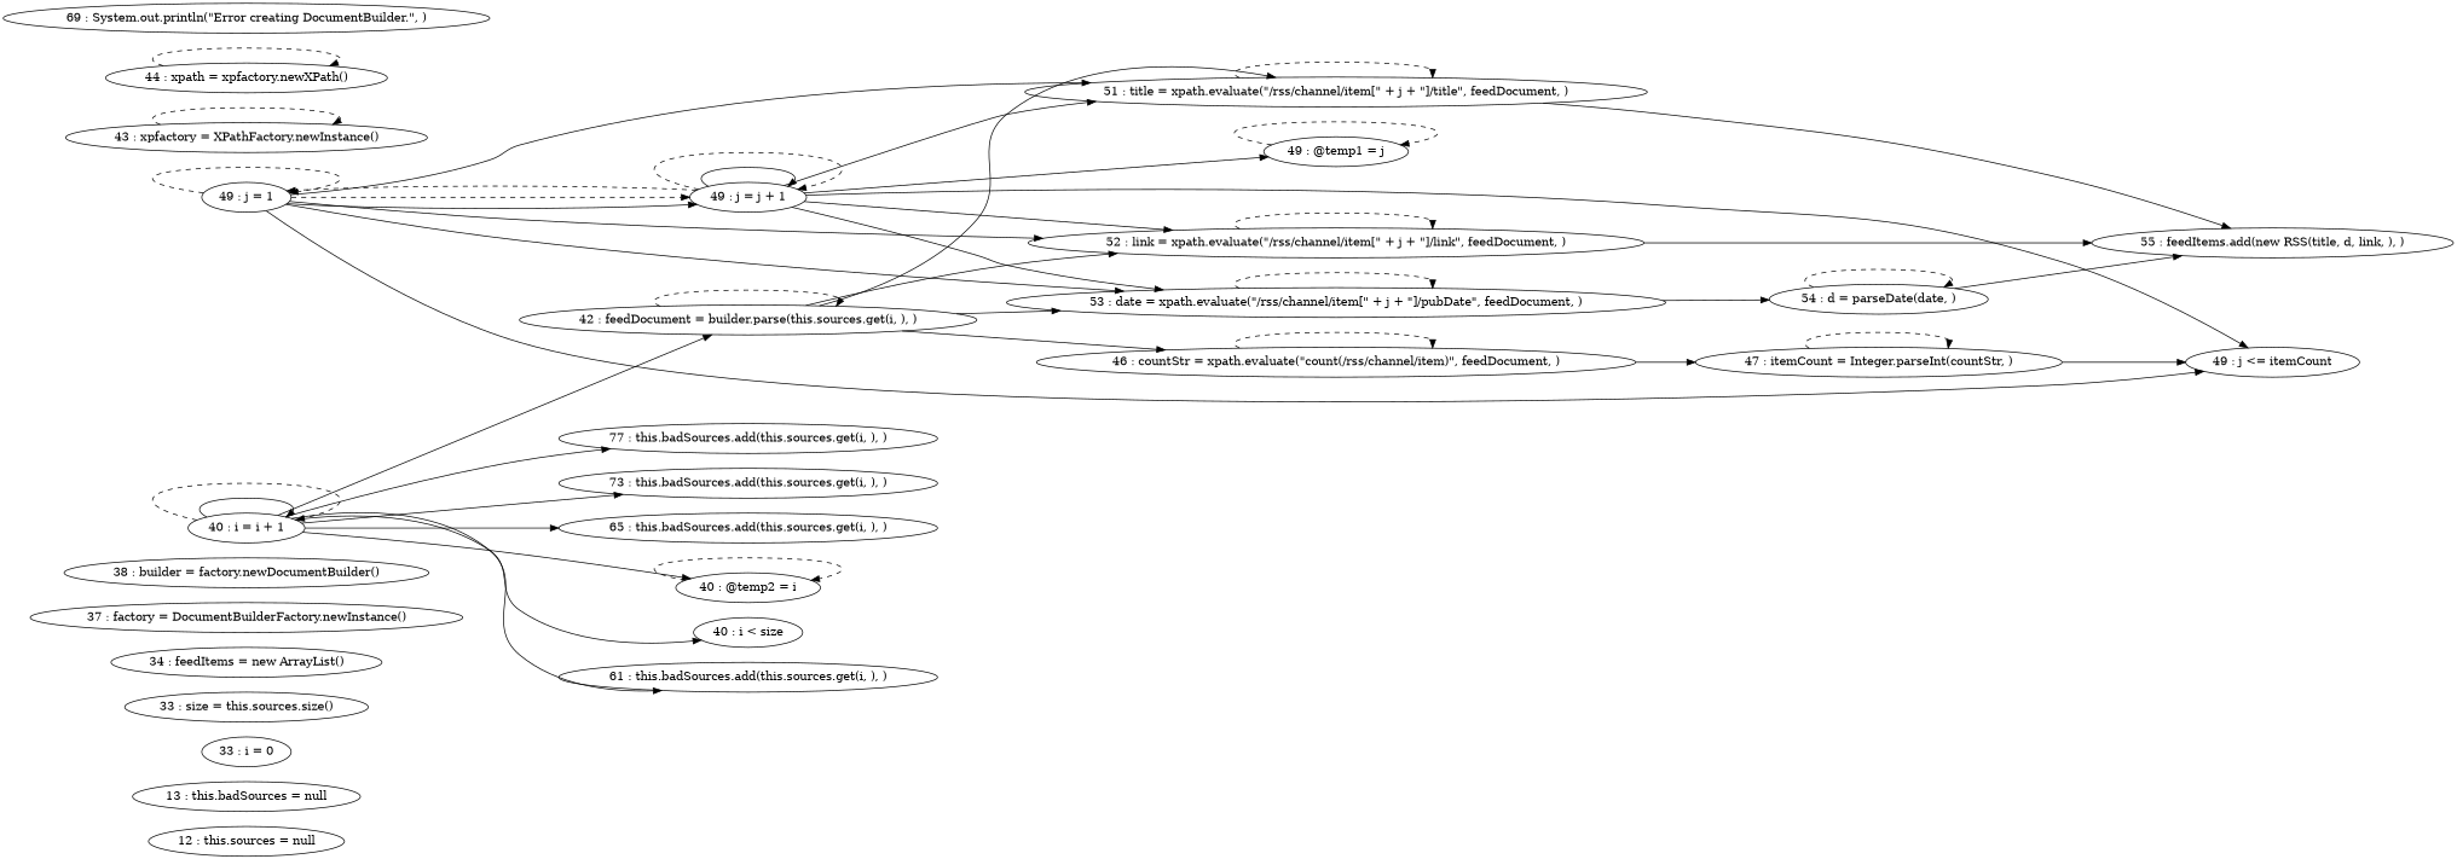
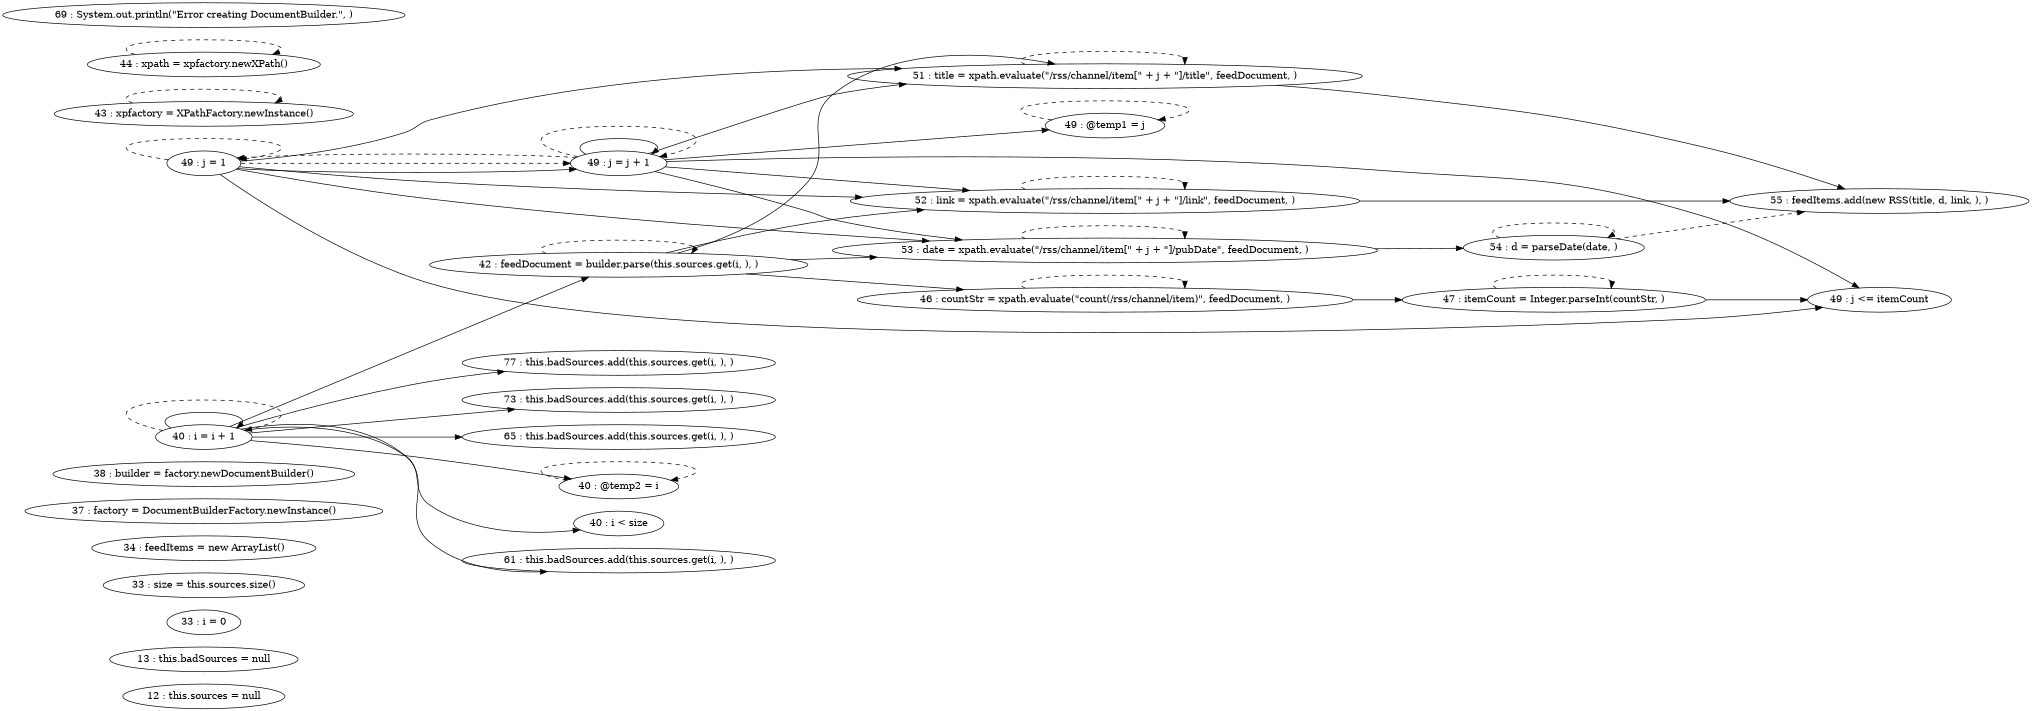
  digraph {
    rankdir=LR
    "12 : this.sources = null"
    "13 : this.badSources = null"
    "33 : i = 0"
    "33 : size = this.sources.size()"
    "34 : feedItems = new ArrayList()"
    "37 : factory = DocumentBuilderFactory.newInstance()"
    "38 : builder = factory.newDocumentBuilder()"
    "42 : feedDocument = builder.parse(this.sources.get(i, ), )"
    "46 : countStr = xpath.evaluate(\"count(/rss/channel/item)\", feedDocument, )"
    "53 : date = xpath.evaluate(\"/rss/channel/item[\" + j + \"]/pubDate\", feedDocument, )"
    "51 : title = xpath.evaluate(\"/rss/channel/item[\" + j + \"]/title\", feedDocument, )"
    "52 : link = xpath.evaluate(\"/rss/channel/item[\" + j + \"]/link\", feedDocument, )"
    "47 : itemCount = Integer.parseInt(countStr, )"
    "54 : d = parseDate(date, )"
    "55 : feedItems.add(new RSS(title, d, link, ), )"
    "49 : j <= itemCount"
    "43 : xpfactory = XPathFactory.newInstance()"
    "44 : xpath = xpfactory.newXPath()"
    "49 : j = 1"
    "49 : j = j + 1"
    "49 : @temp1 = j"
    "40 : @temp2 = i"
    "40 : i = i + 1"
    "40 : i < size"
    "61 : this.badSources.add(this.sources.get(i, ), )"
    "77 : this.badSources.add(this.sources.get(i, ), )"
    "73 : this.badSources.add(this.sources.get(i, ), )"
    "65 : this.badSources.add(this.sources.get(i, ), )"
    "69 : System.out.println(\"Error creating DocumentBuilder.\", )"
    "42 : feedDocument = builder.parse(this.sources.get(i, ), )" -> "42 : feedDocument = builder.parse(this.sources.get(i, ), )" [style=dashed]
    "42 : feedDocument = builder.parse(this.sources.get(i, ), )" -> "46 : countStr = xpath.evaluate(\"count(/rss/channel/item)\", feedDocument, )"
    "42 : feedDocument = builder.parse(this.sources.get(i, ), )" -> "53 : date = xpath.evaluate(\"/rss/channel/item[\" + j + \"]/pubDate\", feedDocument, )"
    "42 : feedDocument = builder.parse(this.sources.get(i, ), )" -> "51 : title = xpath.evaluate(\"/rss/channel/item[\" + j + \"]/title\", feedDocument, )"
    "42 : feedDocument = builder.parse(this.sources.get(i, ), )" -> "52 : link = xpath.evaluate(\"/rss/channel/item[\" + j + \"]/link\", feedDocument, )"
    "46 : countStr = xpath.evaluate(\"count(/rss/channel/item)\", feedDocument, )" -> "46 : countStr = xpath.evaluate(\"count(/rss/channel/item)\", feedDocument, )" [style=dashed]
    "46 : countStr = xpath.evaluate(\"count(/rss/channel/item)\", feedDocument, )" -> "47 : itemCount = Integer.parseInt(countStr, )"
    "53 : date = xpath.evaluate(\"/rss/channel/item[\" + j + \"]/pubDate\", feedDocument, )" -> "53 : date = xpath.evaluate(\"/rss/channel/item[\" + j + \"]/pubDate\", feedDocument, )" [style=dashed]
    "53 : date = xpath.evaluate(\"/rss/channel/item[\" + j + \"]/pubDate\", feedDocument, )" -> "54 : d = parseDate(date, )"
    "51 : title = xpath.evaluate(\"/rss/channel/item[\" + j + \"]/title\", feedDocument, )" -> "51 : title = xpath.evaluate(\"/rss/channel/item[\" + j + \"]/title\", feedDocument, )" [style=dashed]
    "51 : title = xpath.evaluate(\"/rss/channel/item[\" + j + \"]/title\", feedDocument, )" -> "55 : feedItems.add(new RSS(title, d, link, ), )"
    "52 : link = xpath.evaluate(\"/rss/channel/item[\" + j + \"]/link\", feedDocument, )" -> "52 : link = xpath.evaluate(\"/rss/channel/item[\" + j + \"]/link\", feedDocument, )" [style=dashed]
    "52 : link = xpath.evaluate(\"/rss/channel/item[\" + j + \"]/link\", feedDocument, )" -> "55 : feedItems.add(new RSS(title, d, link, ), )"
    "47 : itemCount = Integer.parseInt(countStr, )" -> "47 : itemCount = Integer.parseInt(countStr, )" [style=dashed]
    "47 : itemCount = Integer.parseInt(countStr, )" -> "49 : j <= itemCount"
    "54 : d = parseDate(date, )" -> "54 : d = parseDate(date, )" [style=dashed]
-   "54 : d = parseDate(date, )" -> "55 : feedItems.add(new RSS(title, d, link, ), )"
+   "54 : d = parseDate(date, )" -> "55 : feedItems.add(new RSS(title, d, link, ), )" [style=dashed]
    "43 : xpfactory = XPathFactory.newInstance()" -> "43 : xpfactory = XPathFactory.newInstance()" [style=dashed]
    "44 : xpath = xpfactory.newXPath()" -> "44 : xpath = xpfactory.newXPath()" [style=dashed]
    "49 : j = 1" -> "53 : date = xpath.evaluate(\"/rss/channel/item[\" + j + \"]/pubDate\", feedDocument, )"
    "49 : j = 1" -> "51 : title = xpath.evaluate(\"/rss/channel/item[\" + j + \"]/title\", feedDocument, )"
    "49 : j = 1" -> "52 : link = xpath.evaluate(\"/rss/channel/item[\" + j + \"]/link\", feedDocument, )"
    "49 : j = 1" -> "49 : j <= itemCount"
    "49 : j = 1" -> "49 : j = 1" [style=dashed]
    "49 : j = 1" -> "49 : j = j + 1"
    "49 : j = 1" -> "49 : j = j + 1" [style=dashed]
    "49 : j = j + 1" -> "53 : date = xpath.evaluate(\"/rss/channel/item[\" + j + \"]/pubDate\", feedDocument, )"
    "49 : j = j + 1" -> "51 : title = xpath.evaluate(\"/rss/channel/item[\" + j + \"]/title\", feedDocument, )"
    "49 : j = j + 1" -> "52 : link = xpath.evaluate(\"/rss/channel/item[\" + j + \"]/link\", feedDocument, )"
    "49 : j = j + 1" -> "49 : j <= itemCount"
    "49 : j = j + 1" -> "49 : j = 1" [style=dashed]
    "49 : j = j + 1" -> "49 : j = j + 1"
    "49 : j = j + 1" -> "49 : j = j + 1" [style=dashed]
    "49 : j = j + 1" -> "49 : @temp1 = j"
    "49 : @temp1 = j" -> "49 : @temp1 = j" [style=dashed]
    "40 : @temp2 = i" -> "40 : @temp2 = i" [style=dashed]
    "40 : i = i + 1" -> "42 : feedDocument = builder.parse(this.sources.get(i, ), )"
    "40 : i = i + 1" -> "40 : @temp2 = i"
    "40 : i = i + 1" -> "40 : i = i + 1"
    "40 : i = i + 1" -> "40 : i = i + 1" [style=dashed]
    "40 : i = i + 1" -> "40 : i < size"
    "40 : i = i + 1" -> "61 : this.badSources.add(this.sources.get(i, ), )"
    "40 : i = i + 1" -> "77 : this.badSources.add(this.sources.get(i, ), )"
    "40 : i = i + 1" -> "73 : this.badSources.add(this.sources.get(i, ), )"
    "40 : i = i + 1" -> "65 : this.badSources.add(this.sources.get(i, ), )"
  }
